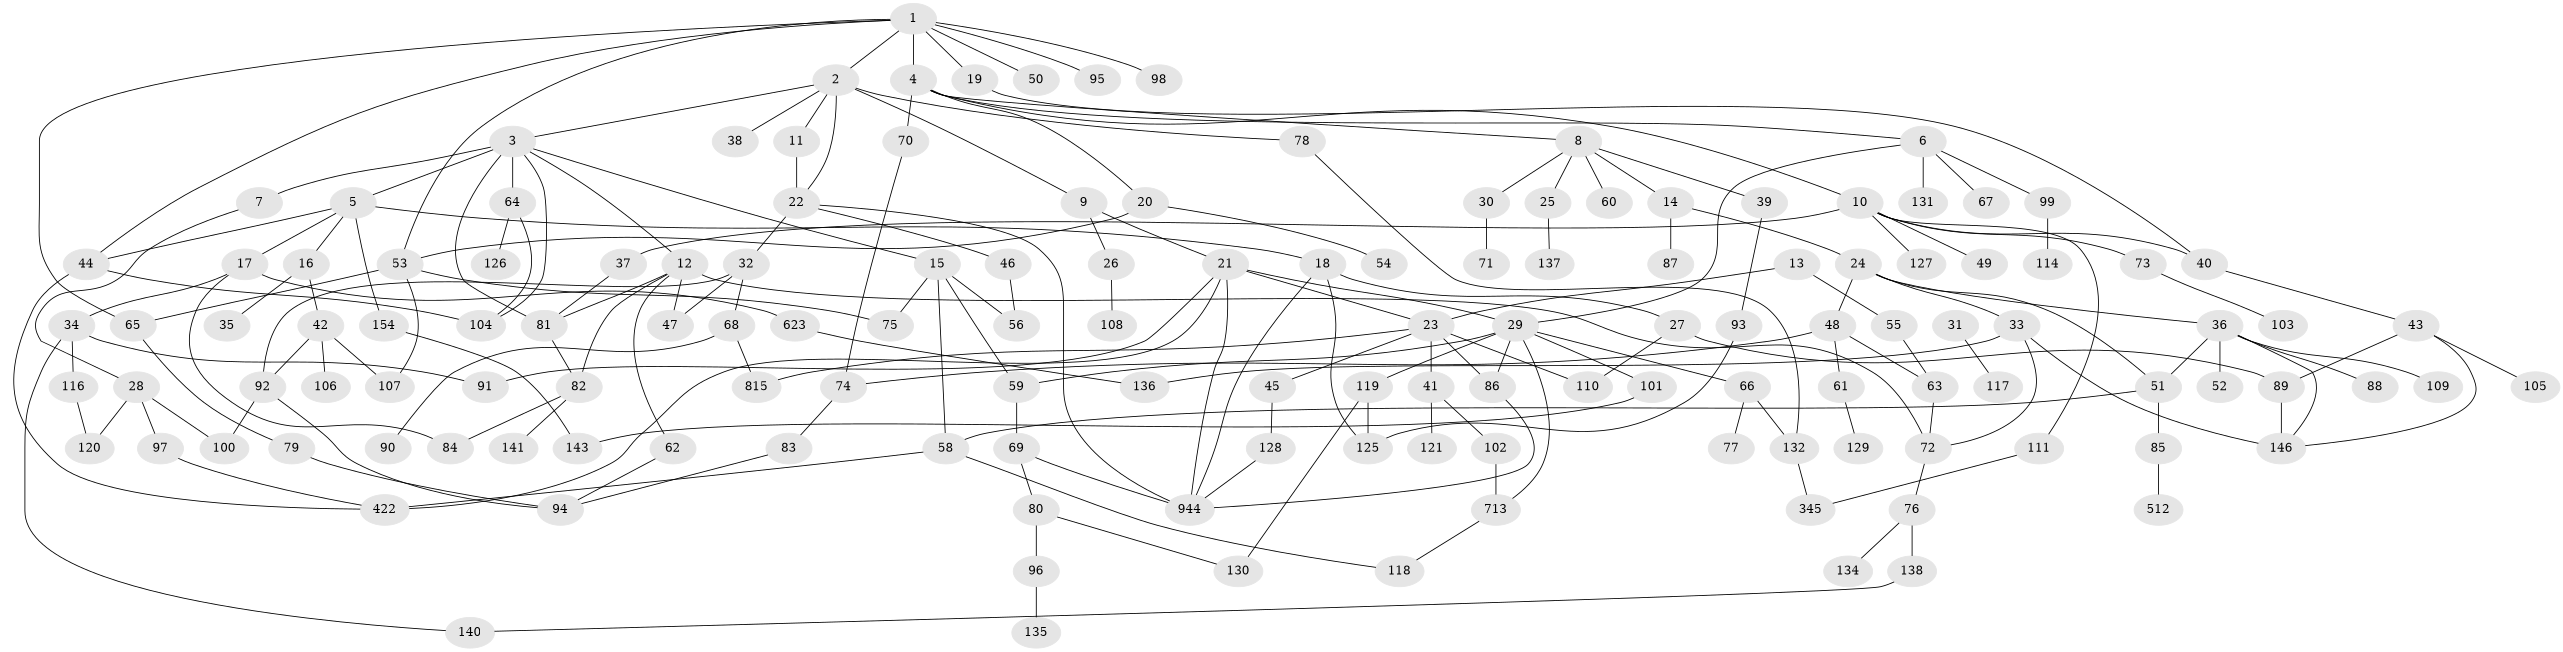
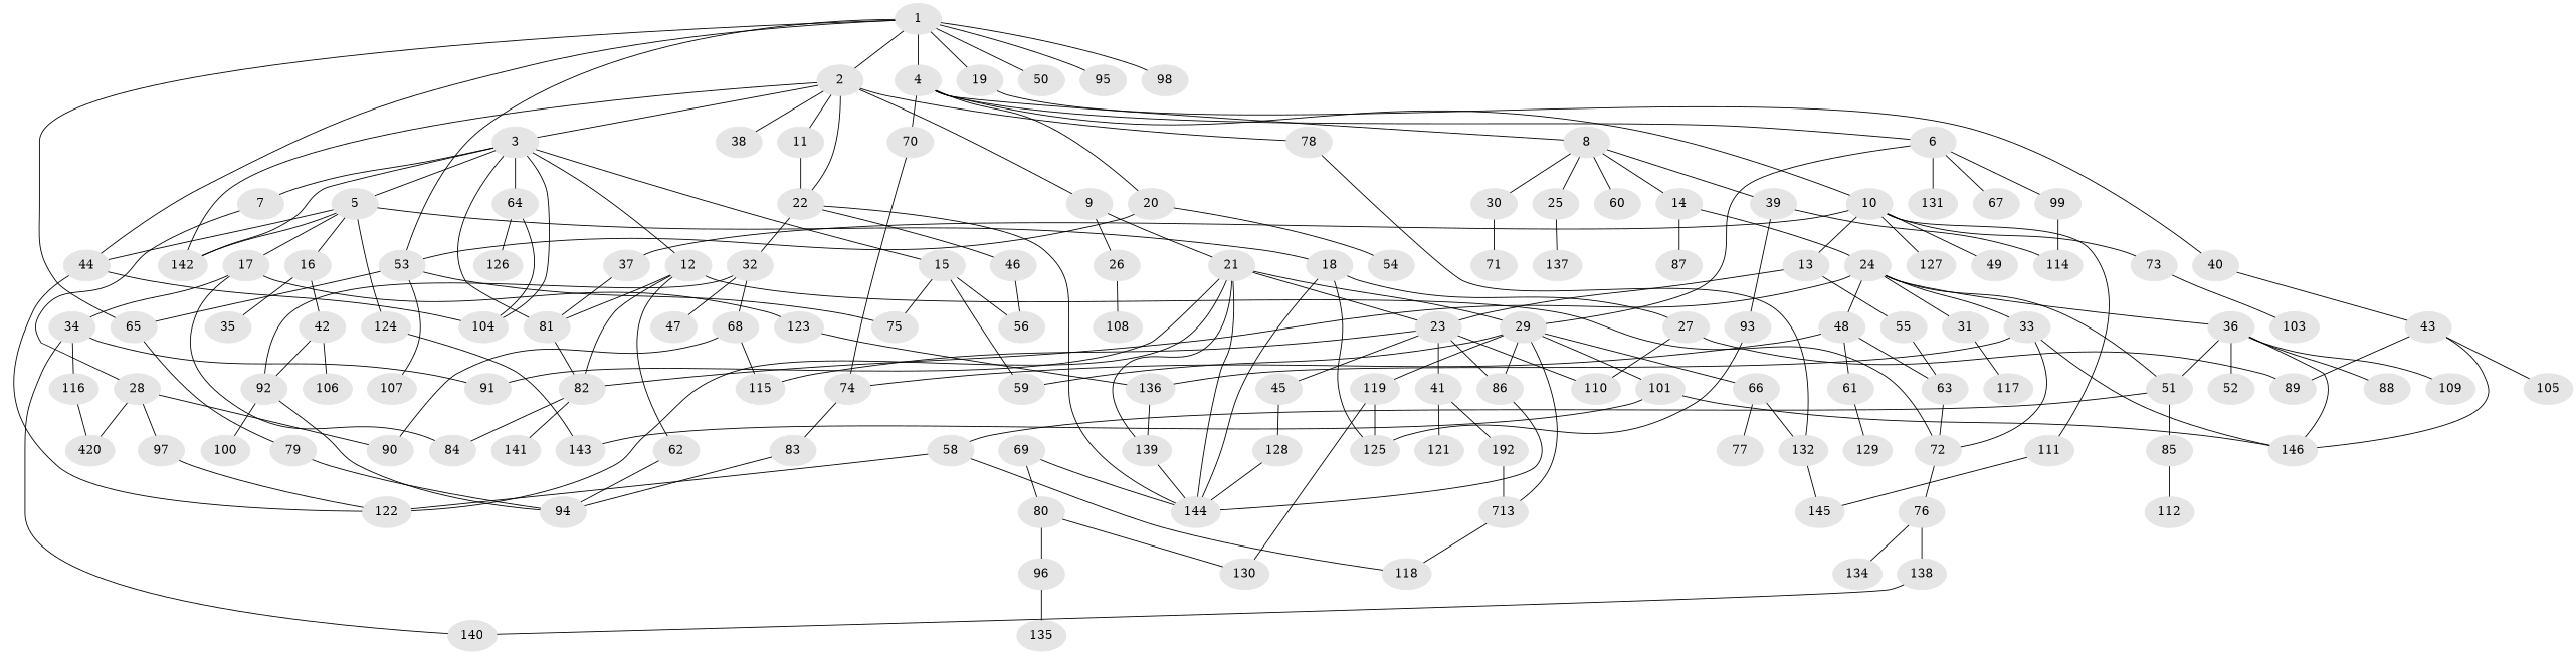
  graph {
    node [color=gray90 style=filled]
    1
    2
    4
    19
    44
    50
    53
    65
    95
    98
    3
    9
    11
    22
    38
    78
+   142
    6
    8
    10
    20
    70
    40
    104
-   122 [label=422]
+   122
    75
    107
    79
    5
    7
    12
    15
    64
    81
    21
    26
-   144 [label=944]
+   144
    32
    46
    132
    16
    17
    18
-   124 [label=154]
+   124
    28
    47
    62
    72
    82
    56
    58
    59
    126
    29
    67
    99
    131
    14
    25
    30
    39
    60
    13
    37
    49
    73
    111
    127
    54
    74
    35
    42
    34
    84
-   123 [label=623]
+   123
    27
    125
    143
    86
    66
    101
    n82 [label=713]
    119
    114
    97
    100
-   120
+   120 [label=420]
    24
    87
    137
    71
    93
    23
    91
+   139
    108
    55
    103
-   145 [label=345]
+   145
    94
    76
    141
    41
    45
    110
-   115 [label=815]
+   115
    63
    31
    33
    36
    48
    51
    118
    69
    92
    106
    116
    140
    136
    89
    43
    68
-   102
+   102 [label=192]
    121
    128
    117
    146
    52
    88
    109
    61
    85
    77
    130
    90
    105
    129
    83
-   112 [label=512]
+   112
    80
    96
    134
    138
    135
    1 -- 2
    1 -- 4
    1 -- 19
    1 -- 44
    1 -- 50
    1 -- 53
    1 -- 65
    1 -- 95
    1 -- 98
    2 -- 3
    2 -- 9
    2 -- 11
    2 -- 22
    2 -- 38
    2 -- 78
+   2 -- 142
    4 -- 6
    4 -- 8
    4 -- 10
    4 -- 20
    4 -- 70
    19 -- 40
    44 -- 104
    44 -- 122
    53 -- 65
    53 -- 75
    53 -- 107
    65 -- 79
+   3 -- 142
    3 -- 104
    3 -- 5
    3 -- 7
    3 -- 12
    3 -- 15
    3 -- 64
    3 -- 81
    9 -- 21
    9 -- 26
    11 -- 22
    22 -- 144
    22 -- 32
    22 -- 46
    78 -- 132
    6 -- 29
    6 -- 67
    6 -- 99
    6 -- 131
    8 -- 14
    8 -- 25
    8 -- 30
    8 -- 39
    8 -- 60
-   10 -- 40
+   10 -- 13
    10 -- 37
    10 -- 49
    10 -- 73
    10 -- 111
    10 -- 127
    20 -- 53
    20 -- 54
    70 -- 74
    40 -- 43
    79 -- 94
    5 -- 44
+   5 -- 142
    5 -- 16
    5 -- 17
    5 -- 18
    5 -- 124
    7 -- 28
    12 -- 81
-   12 -- 47
    12 -- 62
    12 -- 72
    12 -- 82
    15 -- 75
    15 -- 56
-   15 -- 58
    15 -- 59
    64 -- 104
    64 -- 126
    81 -- 82
    21 -- 122
    21 -- 144
    21 -- 29
    21 -- 23
    21 -- 91
+   21 -- 139
    26 -- 108
    32 -- 47
    32 -- 92
    32 -- 68
    46 -- 56
    132 -- 145
    16 -- 35
    16 -- 42
    17 -- 34
    17 -- 84
    17 -- 123
    18 -- 144
    18 -- 27
    18 -- 125
    124 -- 143
    28 -- 97
-   28 -- 100
+   28 -- 90
    28 -- 120
    62 -- 94
    72 -- 76
    82 -- 84
    82 -- 141
    58 -- 122
    58 -- 118
-   59 -- 69
    29 -- 59
    29 -- 86
    29 -- 66
    29 -- 101
    29 -- n82
    29 -- 119
    99 -- 114
    14 -- 24
    14 -- 87
    25 -- 137
    30 -- 71
+   39 -- 114
    39 -- 93
    13 -- 23
    13 -- 55
    37 -- 81
    73 -- 103
    111 -- 145
    74 -- 83
-   42 -- 107
    42 -- 92
    42 -- 106
    34 -- 91
    34 -- 116
    34 -- 140
    123 -- 136
    27 -- 110
    27 -- 89
    86 -- 144
    66 -- 132
    66 -- 77
    101 -- 143
-   89 -- 146
+   101 -- 146
    n82 -- 118
    119 -- 125
    119 -- 130
    97 -- 122
+   24 -- 82
+   24 -- 31
    24 -- 33
    24 -- 36
    24 -- 48
    24 -- 51
    93 -- 125
    23 -- 86
    23 -- 41
    23 -- 45
    23 -- 110
    23 -- 115
+   139 -- 144
    55 -- 63
    76 -- 134
    76 -- 138
    41 -- 102
    41 -- 121
    45 -- 128
    63 -- 72
    31 -- 117
    33 -- 72
    33 -- 136
    33 -- 146
    36 -- 51
    36 -- 146
    36 -- 52
    36 -- 88
    36 -- 109
    48 -- 74
    48 -- 63
    48 -- 61
    51 -- 58
    51 -- 85
    69 -- 144
    69 -- 80
    92 -- 100
    92 -- 94
    116 -- 120
+   136 -- 139
    43 -- 89
    43 -- 146
    43 -- 105
    68 -- 115
    68 -- 90
    102 -- n82
    128 -- 144
    61 -- 129
    85 -- 112
    83 -- 94
    80 -- 130
    80 -- 96
    96 -- 135
    138 -- 140
  }
